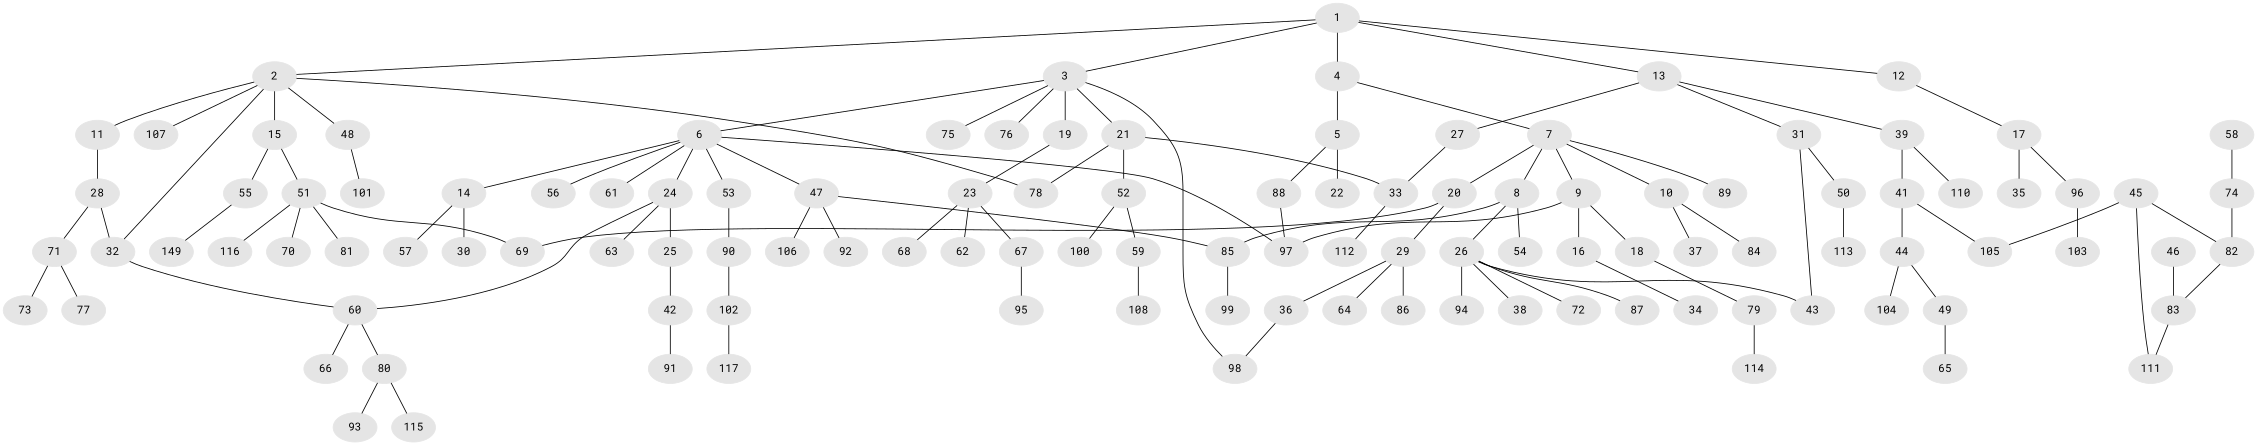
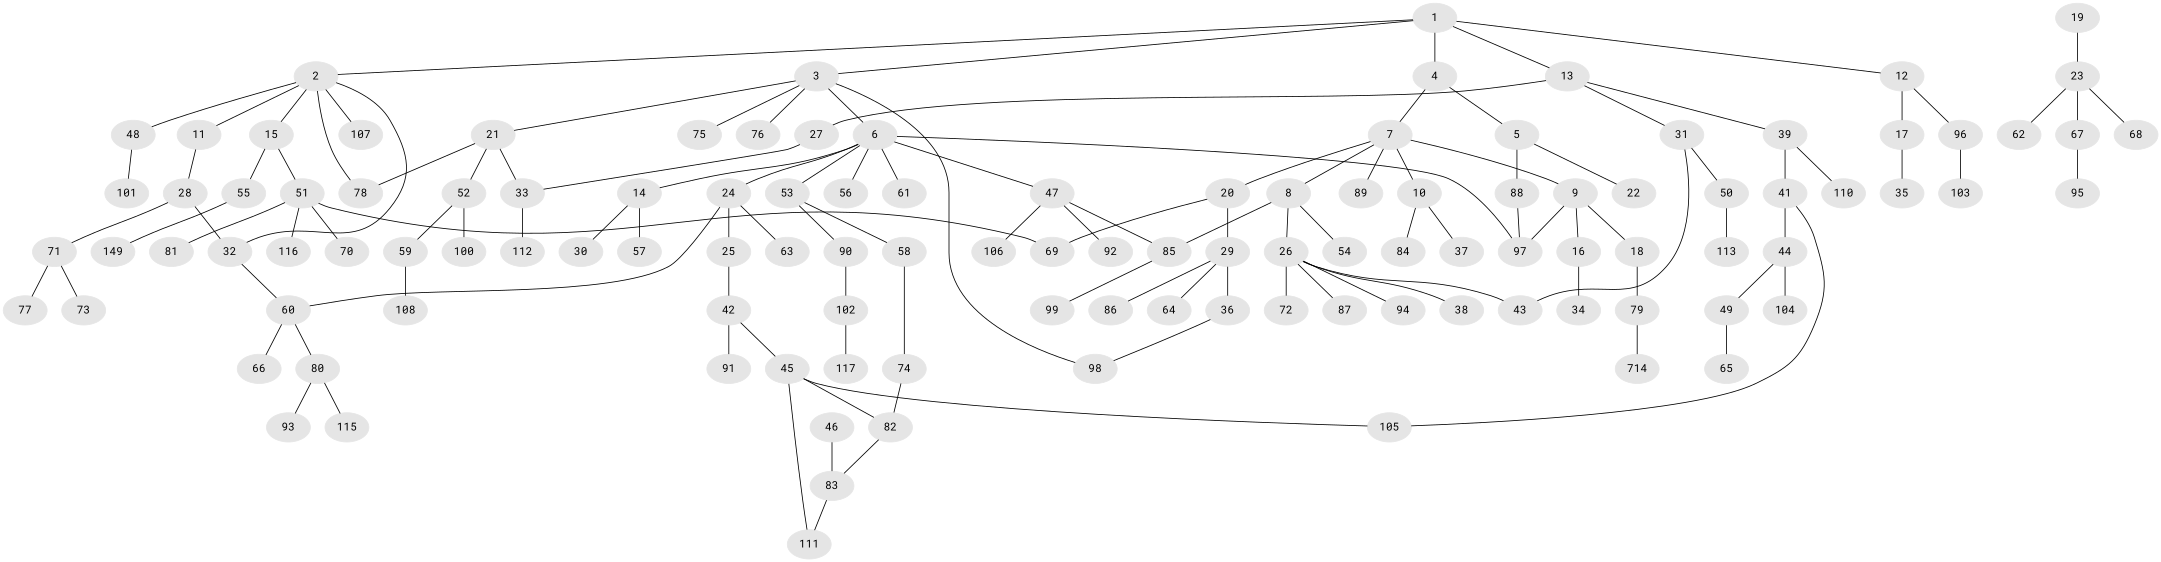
  graph {
    fontname="Roboto Mono"
    node [color=gray90 fontname="Roboto Mono" style=filled]
    edge [fontname="Roboto Mono"]
    1
    2
    3
    4
    12
    13
    11
    15
    32
    48
    78
    107
    6
    19
    21
    75
    76
    98
    5
    7
    17
    27
    31
    39
    28
    51
    55
    60
    101
    14
    24
    47
    53
    56
    61
    97
    23
    33
    52
    22
    88
    8
    9
    10
    20
    89
    30
    57
    25
    63
    85
    92
    106
    58
    90
    26
    54
    16
    18
    37
    84
    29
    69
    38
    43
    72
    87
    94
    99
    34
    79
    71
    35
    96
    50
    41
    110
    70
    81
    116
    n81 [label=149]
    103
-   114
+   114 [label=714]
    62
    67
    68
    36
    64
    86
    112
    59
    100
    95
    42
    66
    80
    45
    91
    73
    77
    113
    44
    105
    49
    104
    111
    82
    65
    46
    83
    108
    74
    102
    93
    115
    117
    1 -- 2
    1 -- 3
    1 -- 4
    1 -- 12
    1 -- 13
    2 -- 11
    2 -- 15
    2 -- 32
    2 -- 48
    2 -- 78
    2 -- 107
    3 -- 6
-   3 -- 19
    3 -- 21
    3 -- 75
    3 -- 76
    3 -- 98
    4 -- 5
    4 -- 7
    12 -- 17
    13 -- 27
    13 -- 31
    13 -- 39
    11 -- 28
    15 -- 51
    15 -- 55
    32 -- 60
    48 -- 101
    6 -- 14
    6 -- 24
    6 -- 47
    6 -- 53
    6 -- 56
    6 -- 61
    6 -- 97
    19 -- 23
    21 -- 78
    21 -- 33
    21 -- 52
    5 -- 22
    5 -- 88
    7 -- 8
    7 -- 9
    7 -- 10
    7 -- 20
    7 -- 89
    17 -- 35
-   17 -- 96
+   12 -- 96
    27 -- 33
    31 -- 43
    31 -- 50
    39 -- 41
    39 -- 110
    28 -- 32
    28 -- 71
    51 -- 69
    51 -- 70
    51 -- 81
    51 -- 116
    55 -- n81
    60 -- 66
    60 -- 80
    14 -- 30
    14 -- 57
    24 -- 60
    24 -- 25
    24 -- 63
    47 -- 85
    47 -- 92
    47 -- 106
+   53 -- 58
    53 -- 90
    23 -- 62
    23 -- 67
    23 -- 68
    33 -- 112
    52 -- 59
    52 -- 100
    88 -- 97
    8 -- 85
    8 -- 26
    8 -- 54
    9 -- 97
    9 -- 16
    9 -- 18
    10 -- 37
    10 -- 84
    20 -- 29
    20 -- 69
    25 -- 42
    85 -- 99
    58 -- 74
    90 -- 102
    26 -- 38
    26 -- 43
    26 -- 72
    26 -- 87
    26 -- 94
    16 -- 34
    18 -- 79
    29 -- 36
    29 -- 64
    29 -- 86
    79 -- 114
    71 -- 73
    71 -- 77
    96 -- 103
    50 -- 113
    41 -- 44
    41 -- 105
    67 -- 95
    36 -- 98
    59 -- 108
+   42 -- 45
    42 -- 91
    80 -- 93
    80 -- 115
    45 -- 105
    45 -- 111
    45 -- 82
    44 -- 49
    44 -- 104
    49 -- 65
    82 -- 83
    46 -- 83
    83 -- 111
    74 -- 82
    102 -- 117
  }
